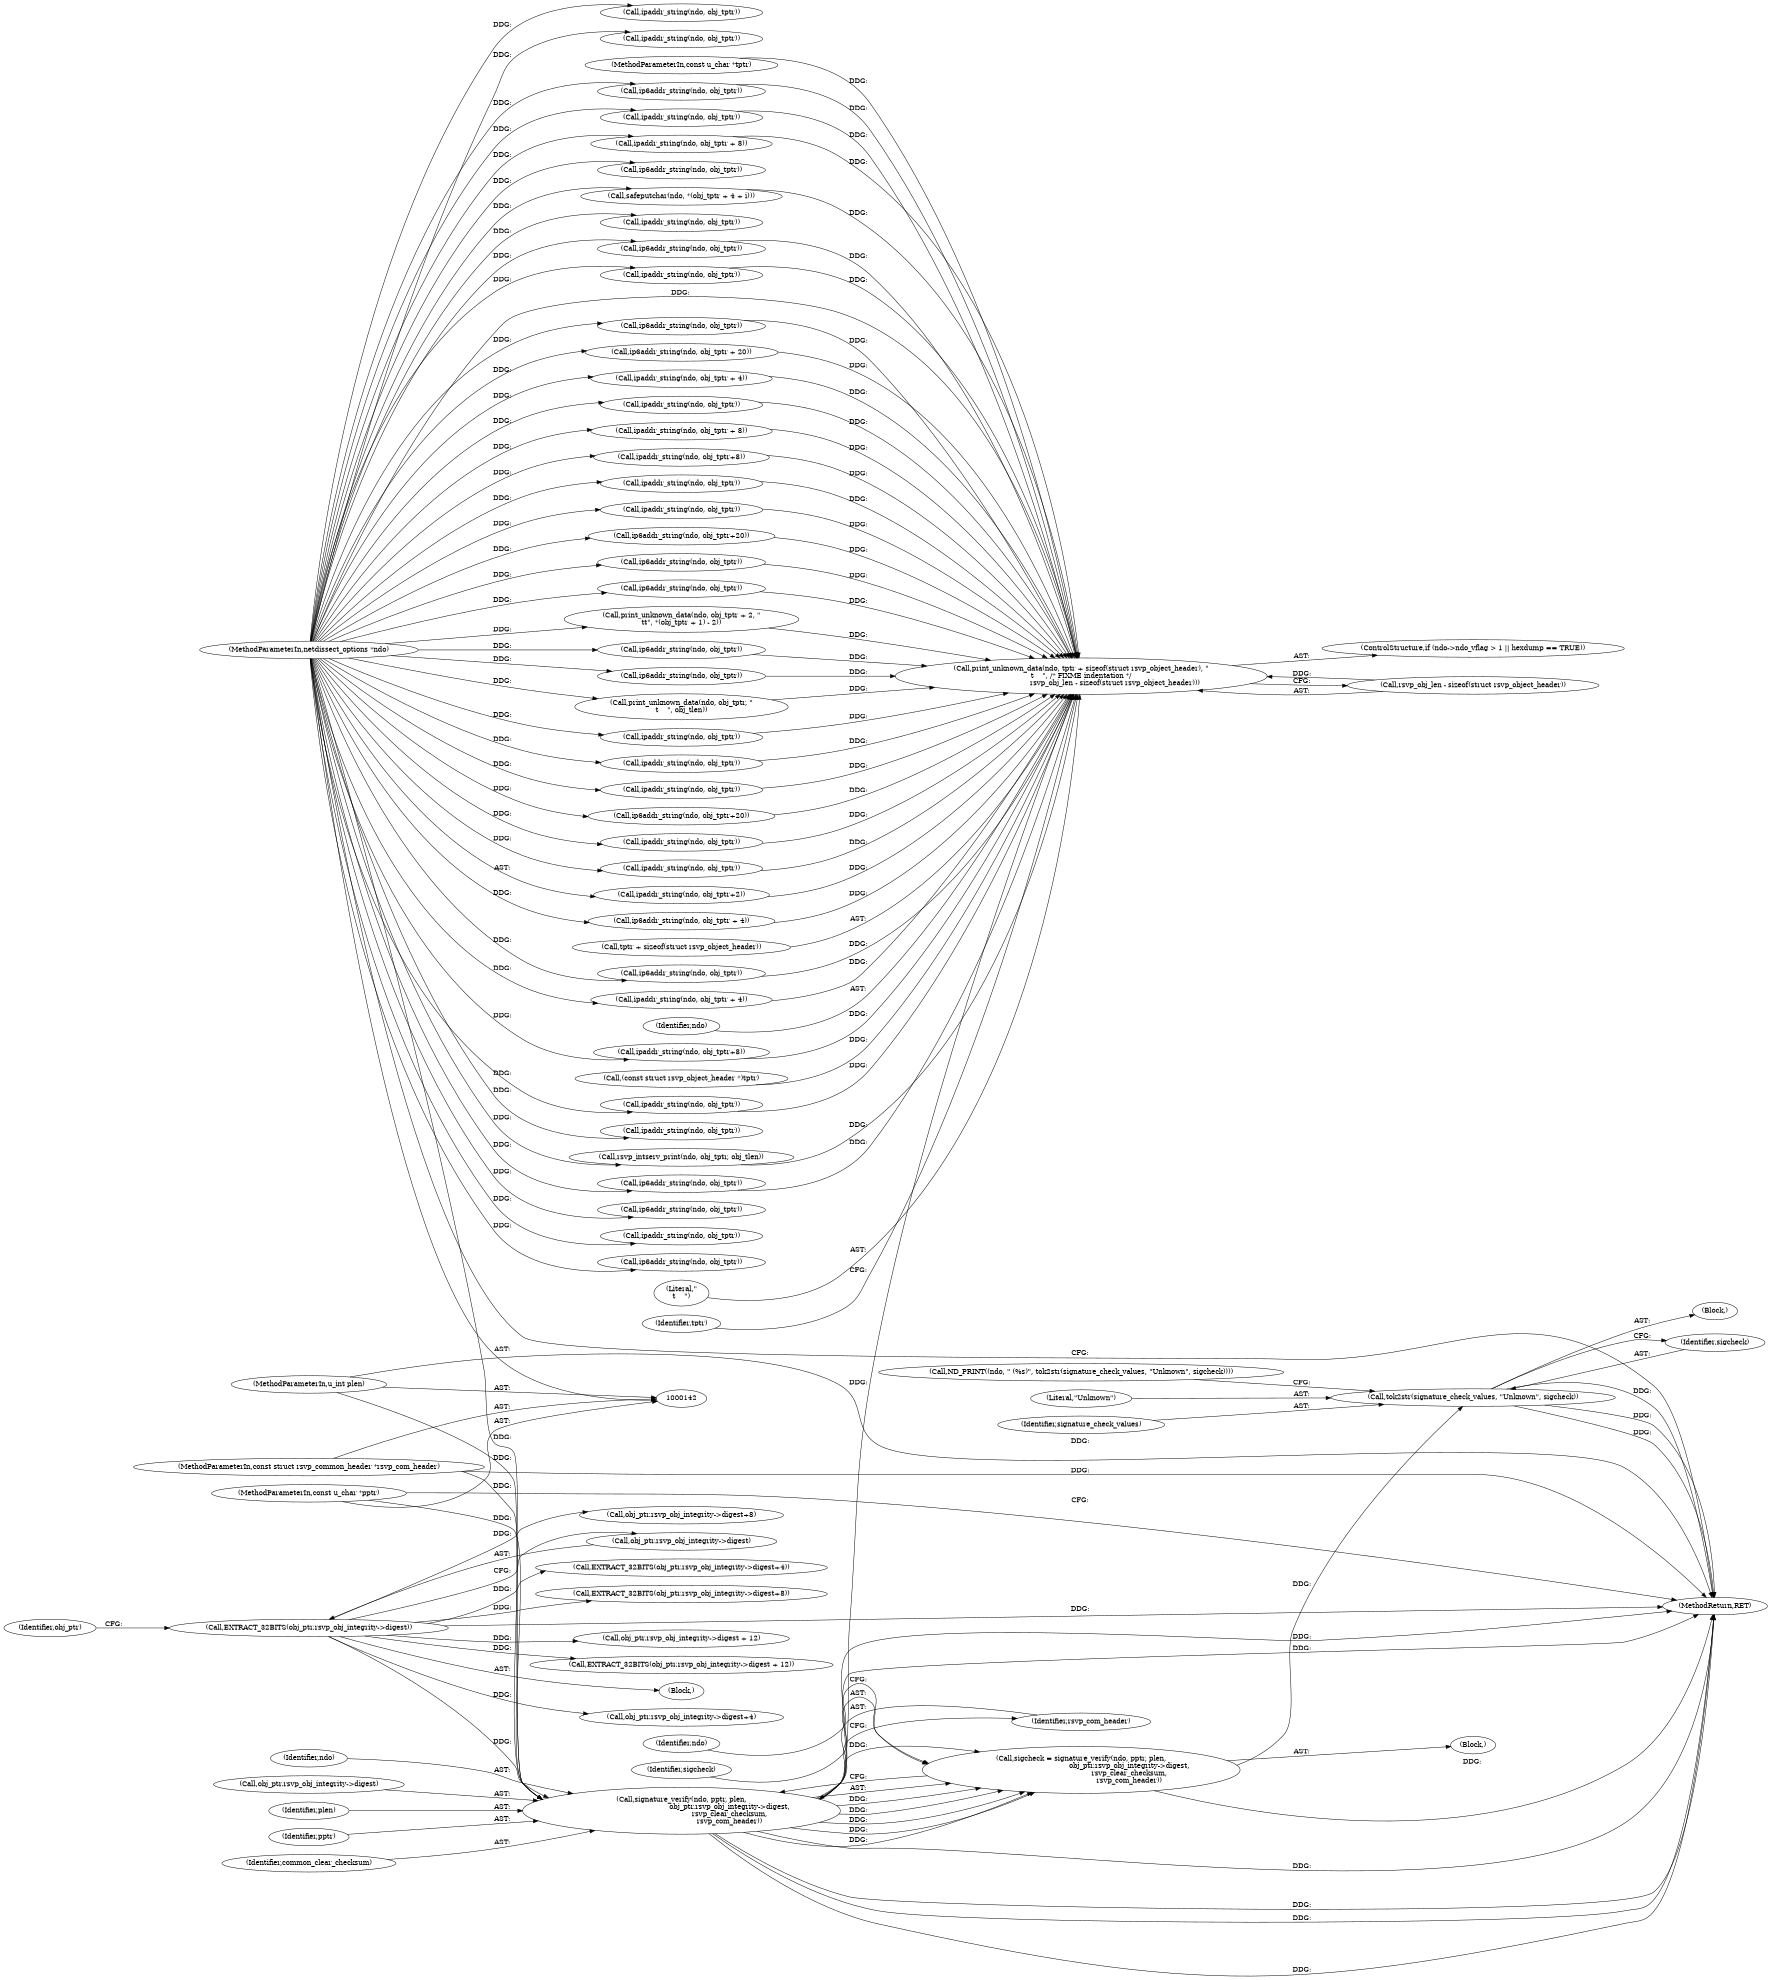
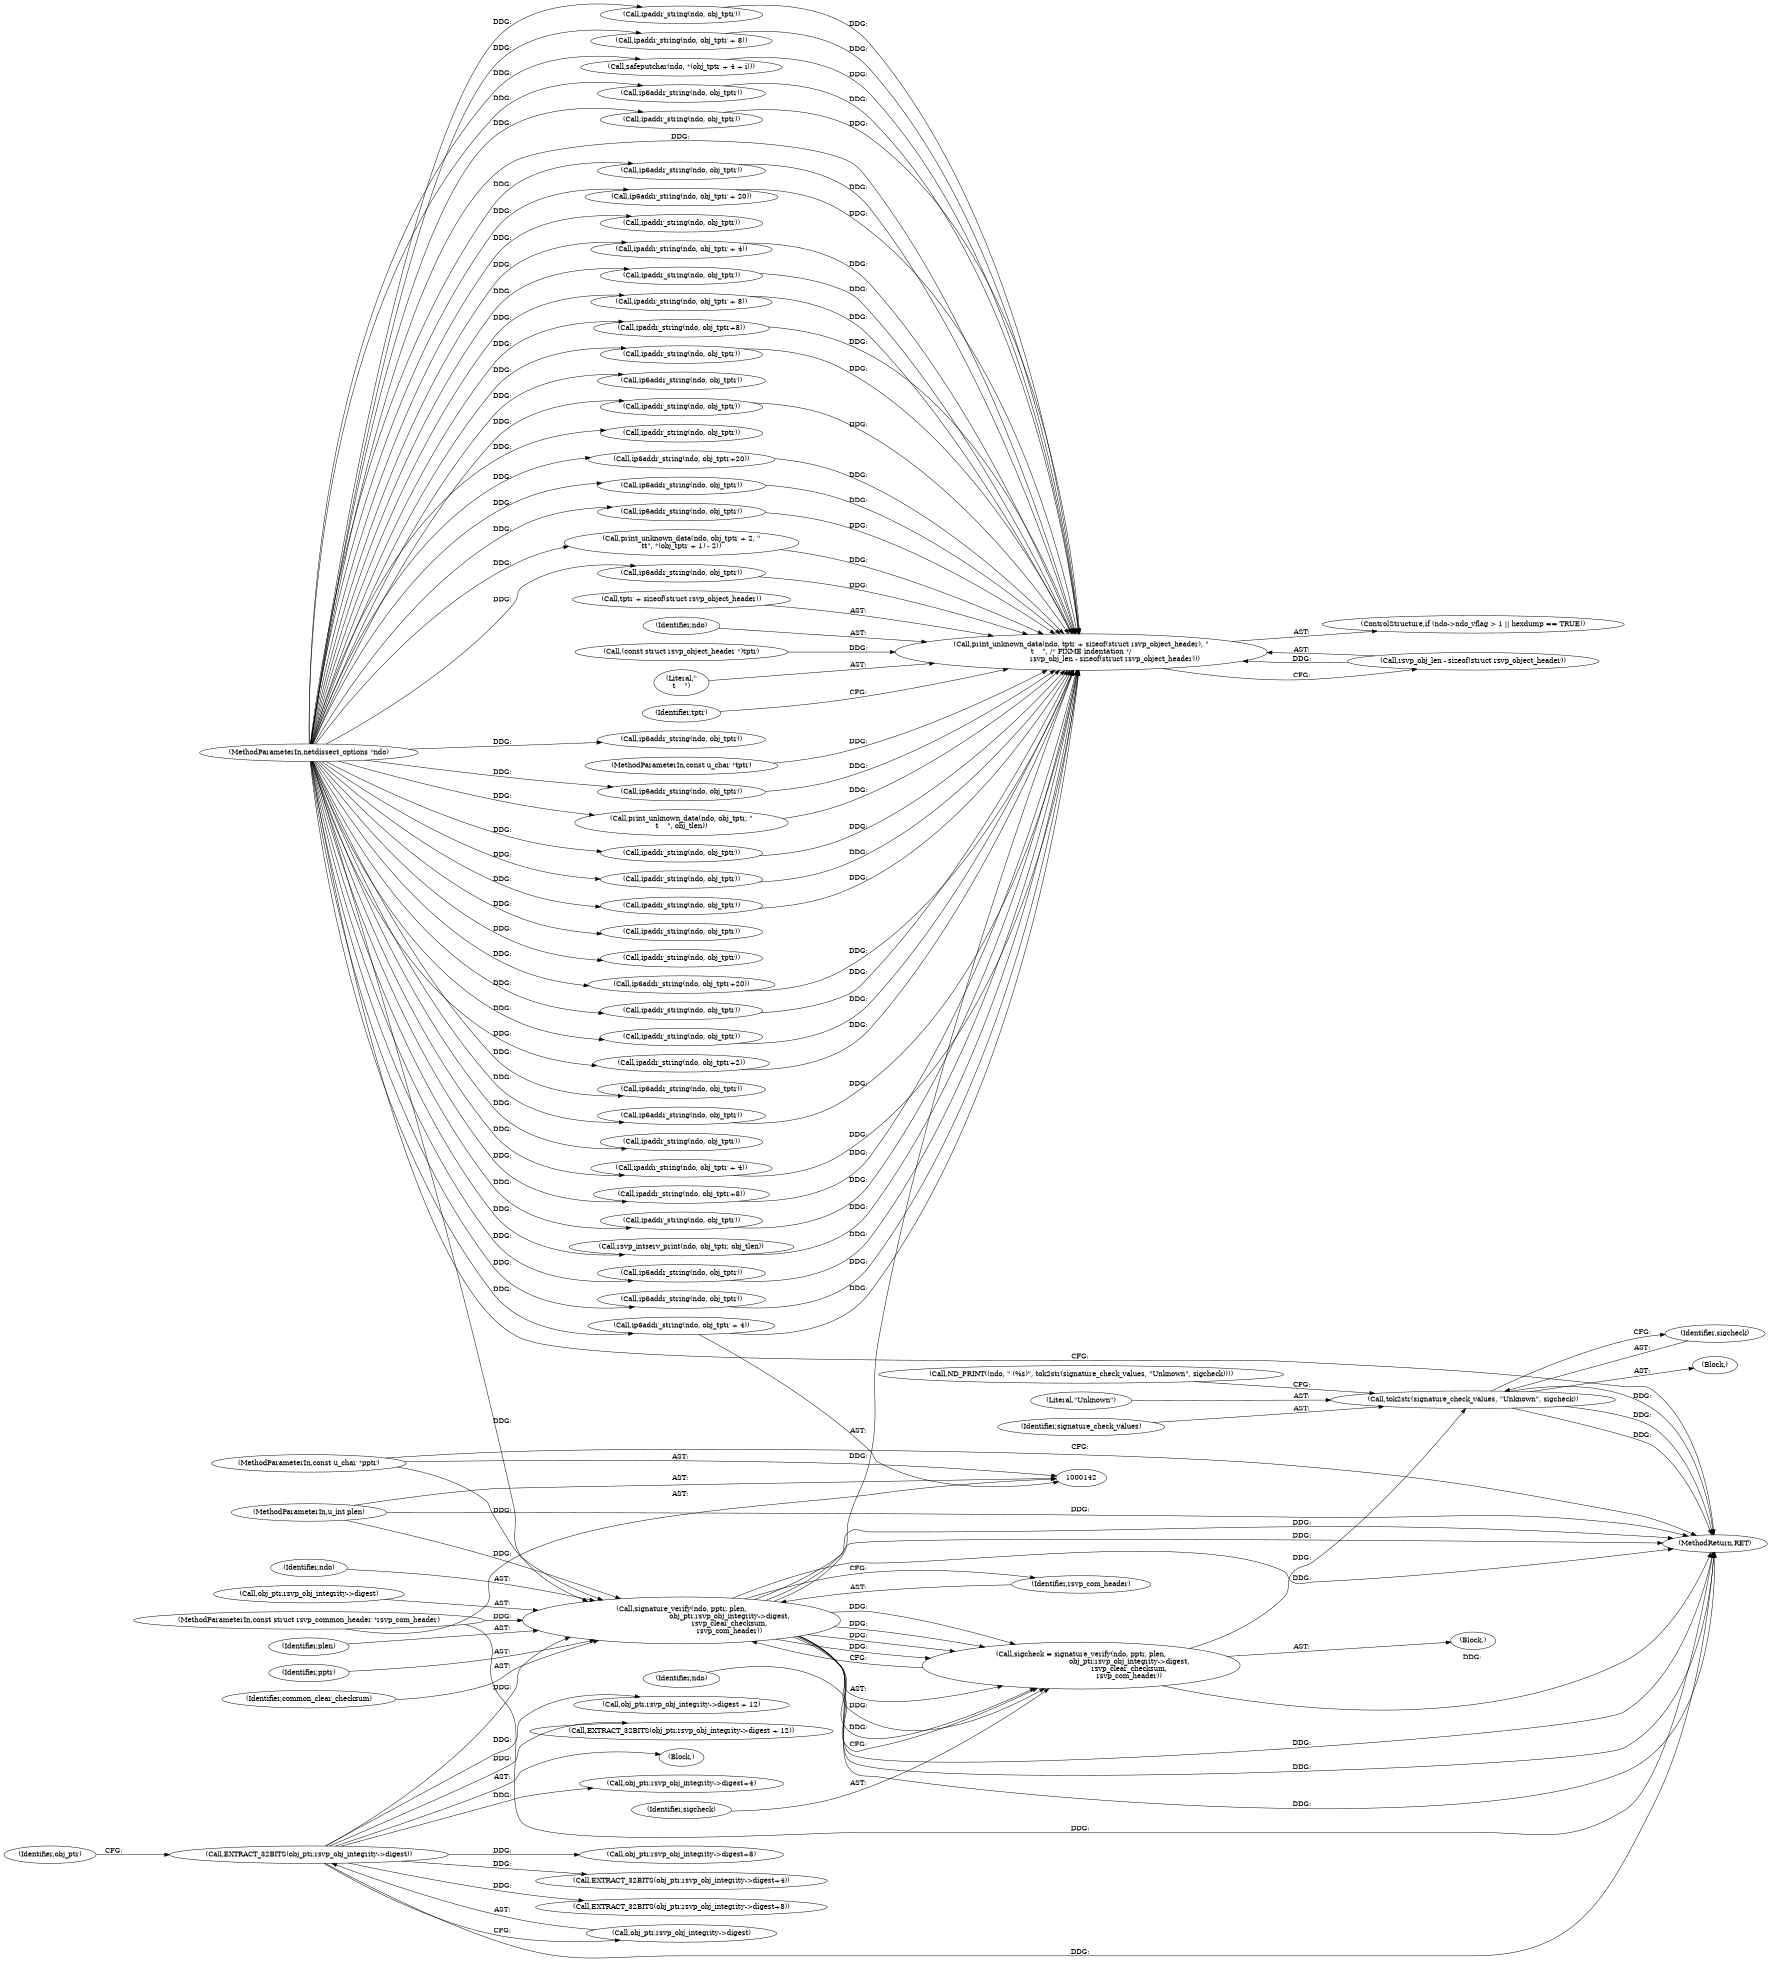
  digraph {
    rankdir=LR
    n1 [label="(Call,signature_verify(ndo, pptr, plen,\n                                            obj_ptr.rsvp_obj_integrity->digest,\n                                            rsvp_clear_checksum,\n                                            rsvp_com_header))"]
    n2 [label="(Call,sigcheck = signature_verify(ndo, pptr, plen,\n                                            obj_ptr.rsvp_obj_integrity->digest,\n                                            rsvp_clear_checksum,\n                                            rsvp_com_header))"]
    n3 [label="(Call,print_unknown_data(ndo, tptr + sizeof(struct rsvp_object_header), \"\n\t    \", /* FIXME indentation */\n                               rsvp_obj_len - sizeof(struct rsvp_object_header)))"]
    n4 [label="(MethodReturn,RET)"]
    n5 [label="(Identifier,rsvp_com_header)"]
    n6 [label="(Call,tok2str(signature_check_values, \"Unknown\", sigcheck))"]
    n7 [label="(Block,)"]
    n8 [label="(Call,rsvp_obj_len - sizeof(struct rsvp_object_header))"]
    n9 [label="(ControlStructure,if (ndo->ndo_vflag > 1 || hexdump == TRUE))"]
    n10 [label="(MethodParameterIn,netdissect_options *ndo)"]
    n11 [label="(Call,ip6addr_string(ndo, obj_tptr))"]
    n12 [label="(Call,ip6addr_string(ndo, obj_tptr))"]
    n13 [label="(Call,ip6addr_string(ndo, obj_tptr + 20))"]
    n14 [label="(Call,ipaddr_string(ndo, obj_tptr + 4))"]
    n15 [label="(Call,ipaddr_string(ndo, obj_tptr))"]
    n16 [label="(Call,ipaddr_string(ndo, obj_tptr + 8))"]
    n17 [label="(Call,ipaddr_string(ndo, obj_tptr+8))"]
    n18 [label="(Call,ipaddr_string(ndo, obj_tptr))"]
    n19 [label="(Call,ipaddr_string(ndo, obj_tptr))"]
    n20 [label="(Call,ipaddr_string(ndo, obj_tptr))"]
    n21 [label="(Call,ipaddr_string(ndo, obj_tptr))"]
    n22 [label="(Call,ip6addr_string(ndo, obj_tptr+20))"]
    n23 [label="(Call,ip6addr_string(ndo, obj_tptr))"]
    n24 [label="(Call,ip6addr_string(ndo, obj_tptr))"]
    n25 [label="(Call,ip6addr_string(ndo, obj_tptr))"]
    n26 [label="(Call,ipaddr_string(ndo, obj_tptr))"]
    n27 [label="(Call,print_unknown_data(ndo, obj_tptr + 2, \"\n\t\t\", *(obj_tptr + 1) - 2))"]
    n28 [label="(Call,ip6addr_string(ndo, obj_tptr))"]
    n29 [label="(Call,ip6addr_string(ndo, obj_tptr))"]
    n30 [label="(Call,print_unknown_data(ndo, obj_tptr, \"\n\t    \", obj_tlen))"]
    n31 [label="(Call,ipaddr_string(ndo, obj_tptr))"]
    n32 [label="(Call,ipaddr_string(ndo, obj_tptr))"]
    n33 [label="(Call,ipaddr_string(ndo, obj_tptr))"]
    n34 [label="(Call,ip6addr_string(ndo, obj_tptr+20))"]
    n35 [label="(Call,ipaddr_string(ndo, obj_tptr))"]
    n36 [label="(Call,ipaddr_string(ndo, obj_tptr))"]
    n37 [label="(Call,ipaddr_string(ndo, obj_tptr))"]
    n38 [label="(Call,ipaddr_string(ndo, obj_tptr+2))"]
    n39 [label="(Call,ip6addr_string(ndo, obj_tptr + 4))"]
    n40 [label="(Call,ip6addr_string(ndo, obj_tptr))"]
    n41 [label="(Call,ipaddr_string(ndo, obj_tptr + 4))"]
    n42 [label="(Call,ipaddr_string(ndo, obj_tptr+8))"]
    n43 [label="(Call,ip6addr_string(ndo, obj_tptr))"]
    n44 [label="(Call,ipaddr_string(ndo, obj_tptr))"]
    n45 [label="(Call,ipaddr_string(ndo, obj_tptr))"]
    n46 [label="(Call,rsvp_intserv_print(ndo, obj_tptr, obj_tlen))"]
    n47 [label="(Call,ip6addr_string(ndo, obj_tptr))"]
    n48 [label="(Call,ip6addr_string(ndo, obj_tptr))"]
    n49 [label="(Call,ipaddr_string(ndo, obj_tptr))"]
    n50 [label="(Call,ipaddr_string(ndo, obj_tptr + 8))"]
    n51 [label="(Call,safeputchar(ndo, *(obj_tptr + 4 + i)))"]
    n52 [label="(Call,ip6addr_string(ndo, obj_tptr))"]
    n53 [label="(Call,ipaddr_string(ndo, obj_tptr))"]
    1000142
    n55 [label="(MethodParameterIn,const u_char *pptr)"]
    n56 [label="(MethodParameterIn,u_int plen)"]
    n57 [label="(Call,EXTRACT_32BITS(obj_ptr.rsvp_obj_integrity->digest))"]
    n58 [label="(Call,EXTRACT_32BITS(obj_ptr.rsvp_obj_integrity->digest+4))"]
    n59 [label="(Call,EXTRACT_32BITS(obj_ptr.rsvp_obj_integrity->digest+8))"]
    n60 [label="(Call,obj_ptr.rsvp_obj_integrity->digest)"]
    n61 [label="(Call,obj_ptr.rsvp_obj_integrity->digest + 12)"]
    n62 [label="(Call,EXTRACT_32BITS(obj_ptr.rsvp_obj_integrity->digest + 12))"]
    n63 [label="(Block,)"]
    n64 [label="(Call,obj_ptr.rsvp_obj_integrity->digest+4)"]
    n65 [label="(Call,obj_ptr.rsvp_obj_integrity->digest+8)"]
    n66 [label="(MethodParameterIn,const struct rsvp_common_header *rsvp_com_header)"]
    n67 [label="(Identifier,sigcheck)"]
    n68 [label="(Block,)"]
    n69 [label="(Call,tptr + sizeof(struct rsvp_object_header))"]
    n70 [label="(Identifier,pptr)"]
    n71 [label="(Identifier,sigcheck)"]
    n72 [label="(Identifier,signature_check_values)"]
    n73 [label="(Call,ND_PRINT((ndo, \" (%s)\", tok2str(signature_check_values, \"Unknown\", sigcheck))))"]
    n74 [label="(Identifier,common_clear_checksum)"]
    n75 [label="(Identifier,ndo)"]
    n76 [label="(Call,(const struct rsvp_object_header *)tptr)"]
    n77 [label="(Identifier,ndo)"]
    n78 [label="(Call,obj_ptr.rsvp_obj_integrity->digest)"]
    n79 [label="(Literal,\"\n\t    \")"]
    n80 [label="(Identifier,tptr)"]
    n81 [label="(MethodParameterIn,const u_char *tptr)"]
    n82 [label="(Literal,\"Unknown\")"]
    n83 [label="(Identifier,plen)"]
    n84 [label="(Identifier,ndo)"]
    n85 [label="(Identifier,obj_ptr)"]
    n1 -> n2 [label="AST: "]
    n1 -> n2 [label="DDG: "]
    n1 -> n2 [label="DDG: "]
    n1 -> n2 [label="DDG: "]
    n1 -> n2 [label="DDG: "]
    n1 -> n2 [label="DDG: "]
    n1 -> n2 [label="DDG: "]
    n1 -> n3 [label="DDG: "]
    n1 -> n4 [label="DDG: "]
    n1 -> n4 [label="DDG: "]
    n1 -> n4 [label="DDG: "]
    n1 -> n4 [label="DDG: "]
    n1 -> n4 [label="DDG: "]
    n1 -> n4 [label="DDG: "]
    n1 -> n5 [label="CFG: "]
    n2 -> n1 [label="CFG: "]
    n2 -> n4 [label="DDG: "]
    n2 -> n6 [label="DDG: "]
    n2 -> n7 [label="AST: "]
    n3 -> n8 [label="CFG: "]
    n3 -> n9 [label="AST: "]
    n5 -> n1 [label="AST: "]
    n6 -> n4 [label="DDG: "]
    n6 -> n4 [label="DDG: "]
    n6 -> n4 [label="DDG: "]
    n6 -> n67 [label="CFG: "]
    n6 -> n68 [label="AST: "]
    n8 -> n3 [label="AST: "]
    n8 -> n3 [label="DDG: "]
    n10 -> n1 [label="DDG: "]
    n10 -> n3 [label="DDG: "]
    n10 -> n4 [label="CFG: "]
    n10 -> n11 [label="DDG: "]
    n10 -> n12 [label="DDG: "]
    n10 -> n13 [label="DDG: "]
    n10 -> n14 [label="DDG: "]
    n10 -> n15 [label="DDG: "]
    n10 -> n16 [label="DDG: "]
    n10 -> n17 [label="DDG: "]
    n10 -> n18 [label="DDG: "]
    n10 -> n19 [label="DDG: "]
    n10 -> n20 [label="DDG: "]
    n10 -> n21 [label="DDG: "]
    n10 -> n22 [label="DDG: "]
    n10 -> n23 [label="DDG: "]
    n10 -> n24 [label="DDG: "]
    n10 -> n25 [label="DDG: "]
    n10 -> n26 [label="DDG: "]
    n10 -> n27 [label="DDG: "]
    n10 -> n28 [label="DDG: "]
    n10 -> n29 [label="DDG: "]
    n10 -> n30 [label="DDG: "]
    n10 -> n31 [label="DDG: "]
    n10 -> n32 [label="DDG: "]
    n10 -> n33 [label="DDG: "]
    n10 -> n34 [label="DDG: "]
    n10 -> n35 [label="DDG: "]
    n10 -> n36 [label="DDG: "]
    n10 -> n37 [label="DDG: "]
-   n10 -> n38 [label="AST: "]
+   n10 -> n38 [label="DDG: "]
    n10 -> n39 [label="DDG: "]
    n10 -> n40 [label="DDG: "]
    n10 -> n41 [label="DDG: "]
    n10 -> n42 [label="DDG: "]
    n10 -> n43 [label="DDG: "]
    n10 -> n44 [label="DDG: "]
    n10 -> n45 [label="DDG: "]
    n10 -> n46 [label="DDG: "]
    n10 -> n47 [label="DDG: "]
    n10 -> n48 [label="DDG: "]
    n10 -> n49 [label="DDG: "]
    n10 -> n50 [label="DDG: "]
    n10 -> n51 [label="DDG: "]
    n10 -> n52 [label="DDG: "]
    n10 -> n53 [label="DDG: "]
-   n10 -> 1000142 [label="AST: "]
+   n39 -> 1000142 [label="AST: "]
    n12 -> n3 [label="DDG: "]
    n13 -> n3 [label="DDG: "]
    n14 -> n3 [label="DDG: "]
    n15 -> n3 [label="DDG: "]
    n16 -> n3 [label="DDG: "]
    n17 -> n3 [label="DDG: "]
    n20 -> n3 [label="DDG: "]
    n21 -> n3 [label="DDG: "]
    n22 -> n3 [label="DDG: "]
    n23 -> n3 [label="DDG: "]
    n25 -> n3 [label="DDG: "]
    n27 -> n3 [label="DDG: "]
    n28 -> n3 [label="DDG: "]
    n29 -> n3 [label="DDG: "]
    n30 -> n3 [label="DDG: "]
    n31 -> n3 [label="DDG: "]
    n32 -> n3 [label="DDG: "]
    n33 -> n3 [label="DDG: "]
    n34 -> n3 [label="DDG: "]
    n35 -> n3 [label="DDG: "]
    n36 -> n3 [label="DDG: "]
    n38 -> n3 [label="DDG: "]
    n39 -> n3 [label="DDG: "]
    n40 -> n3 [label="DDG: "]
    n41 -> n3 [label="DDG: "]
    n42 -> n3 [label="DDG: "]
    n44 -> n3 [label="DDG: "]
    n46 -> n3 [label="DDG: "]
    n47 -> n3 [label="DDG: "]
    n48 -> n3 [label="DDG: "]
    n49 -> n3 [label="DDG: "]
    n50 -> n3 [label="DDG: "]
    n51 -> n3 [label="DDG: "]
    n52 -> n3 [label="DDG: "]
    n53 -> n3 [label="DDG: "]
    n55 -> n1 [label="DDG: "]
    n55 -> n4 [label="CFG: "]
    n55 -> 1000142 [label="AST: "]
    n56 -> n1 [label="DDG: "]
    n56 -> n4 [label="DDG: "]
    n56 -> 1000142 [label="AST: "]
    n57 -> n1 [label="DDG: "]
    n57 -> n4 [label="DDG: "]
    n57 -> n58 [label="DDG: "]
    n57 -> n59 [label="DDG: "]
    n57 -> n60 [label="CFG: "]
    n57 -> n61 [label="DDG: "]
    n57 -> n62 [label="DDG: "]
    n57 -> n63 [label="AST: "]
    n57 -> n64 [label="DDG: "]
    n57 -> n65 [label="DDG: "]
    n60 -> n57 [label="AST: "]
    n66 -> n1 [label="DDG: "]
    n66 -> n4 [label="DDG: "]
    n66 -> 1000142 [label="AST: "]
    n67 -> n6 [label="AST: "]
    n69 -> n3 [label="AST: "]
    n70 -> n1 [label="AST: "]
    n71 -> n2 [label="AST: "]
    n72 -> n6 [label="AST: "]
    n73 -> n6 [label="CFG: "]
    n74 -> n1 [label="AST: "]
    n75 -> n3 [label="AST: "]
    n76 -> n3 [label="DDG: "]
    n77 -> n1 [label="AST: "]
    n78 -> n1 [label="AST: "]
    n79 -> n3 [label="AST: "]
    n80 -> n3 [label="CFG: "]
    n81 -> n3 [label="DDG: "]
    n82 -> n6 [label="AST: "]
    n83 -> n1 [label="AST: "]
    n84 -> n2 [label="CFG: "]
    n85 -> n57 [label="CFG: "]
  }
